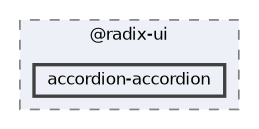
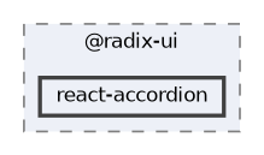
  digraph {
    compound=true
-   n1 [color=grey25 fillcolor="#edf0f7" fontname=Helvetica fontsize=10 height=0.2 label="accordion-accordion" shape=box style="filled,bold" width=0.4]
+   n1 [color=grey25 fillcolor="#edf0f7" fontname=Helvetica fontsize=10 height=0.2 label="react-accordion" shape=box style="filled,bold" width=0.4]
    subgraph cluster_1 {
      bgcolor="#edf0f7"
      fontname=Helvetica
      fontsize=10
      label="@radix-ui"
      pencolor=grey50
      style="filled,dashed"
      n1
    }
  }
